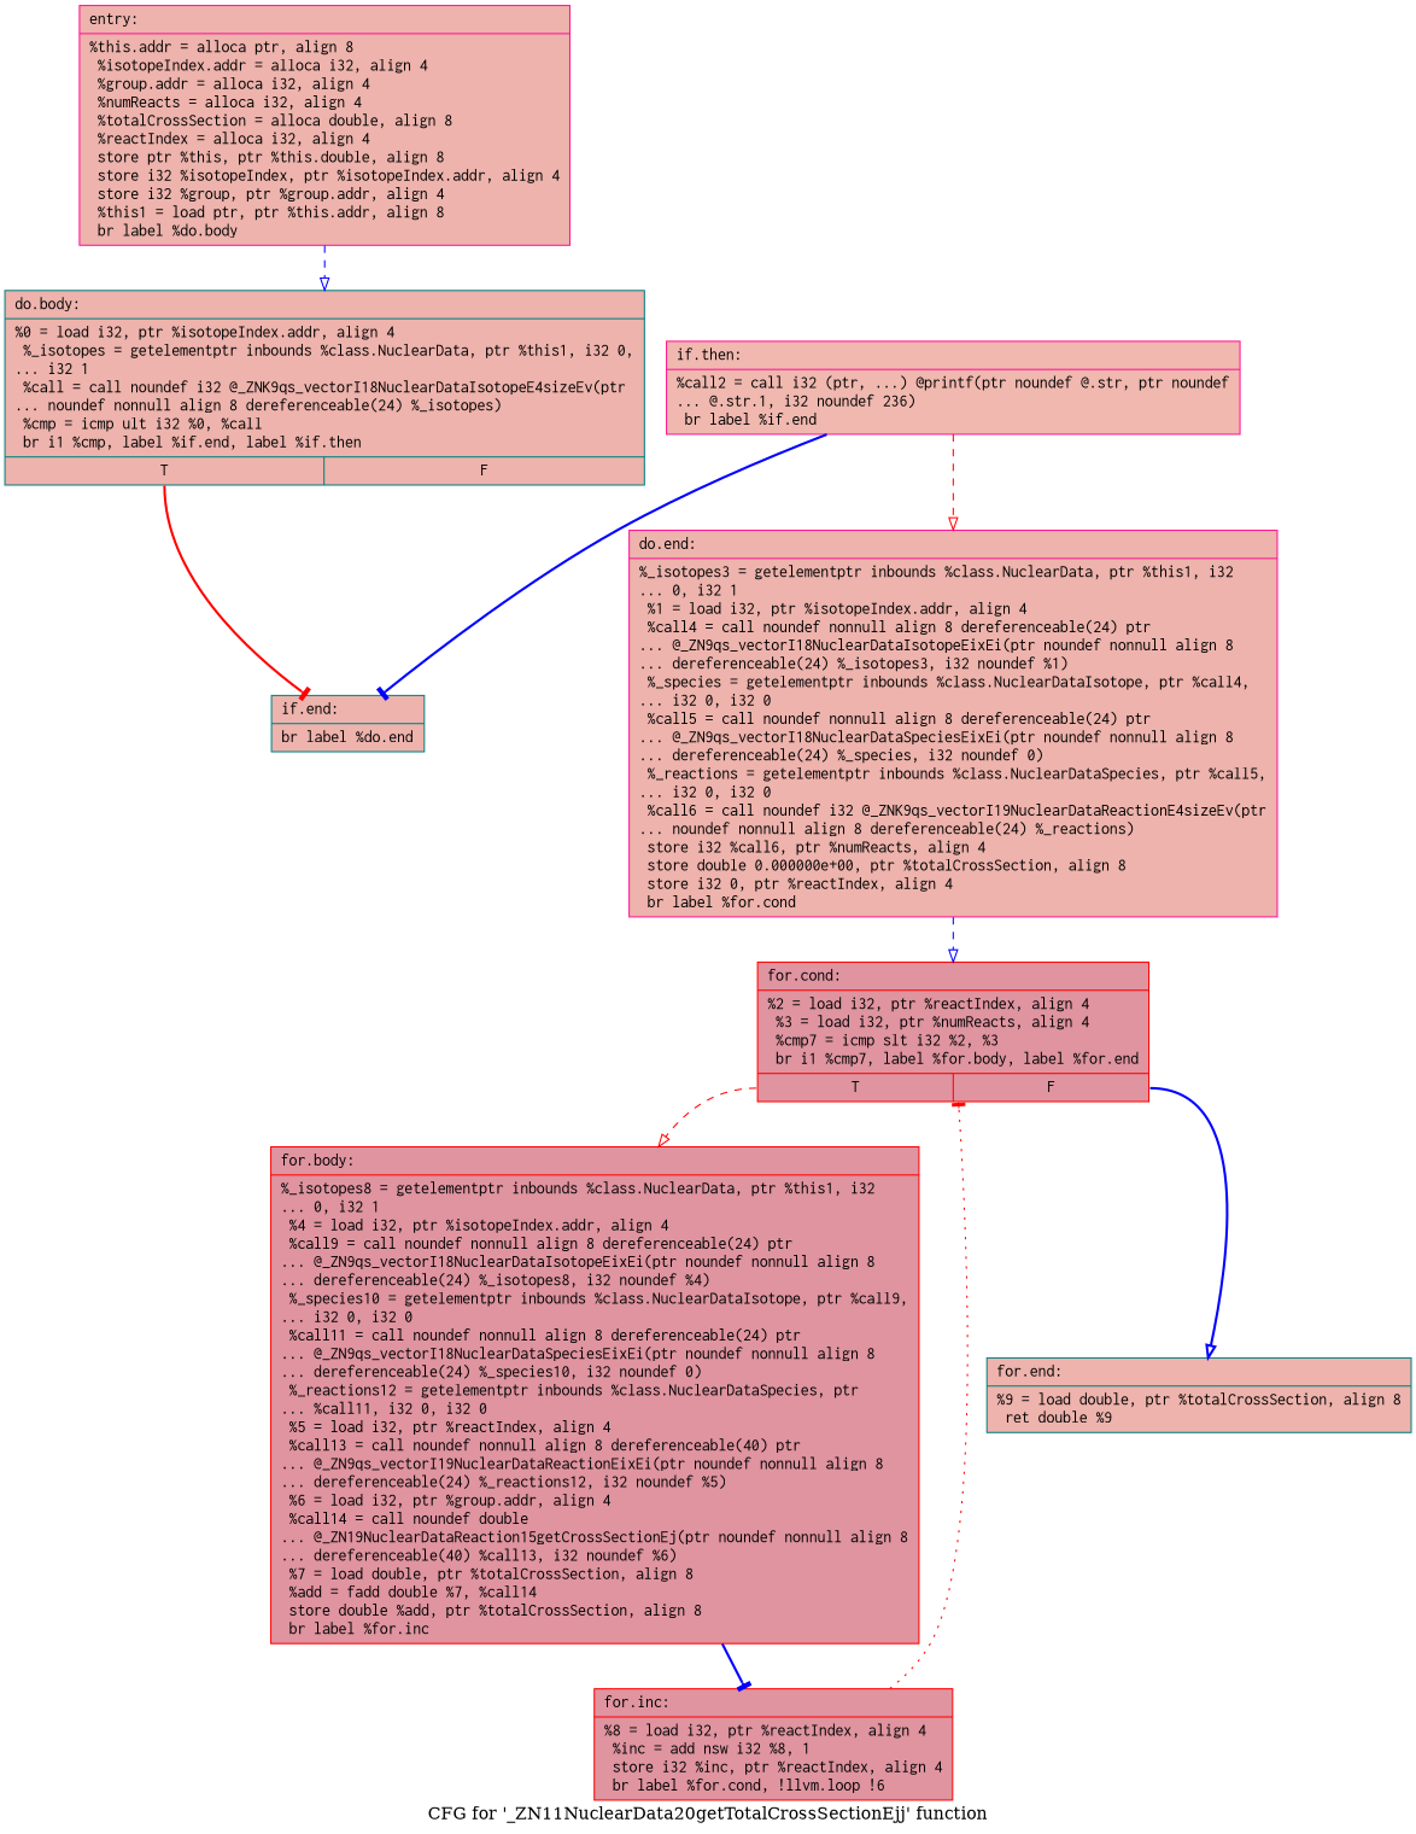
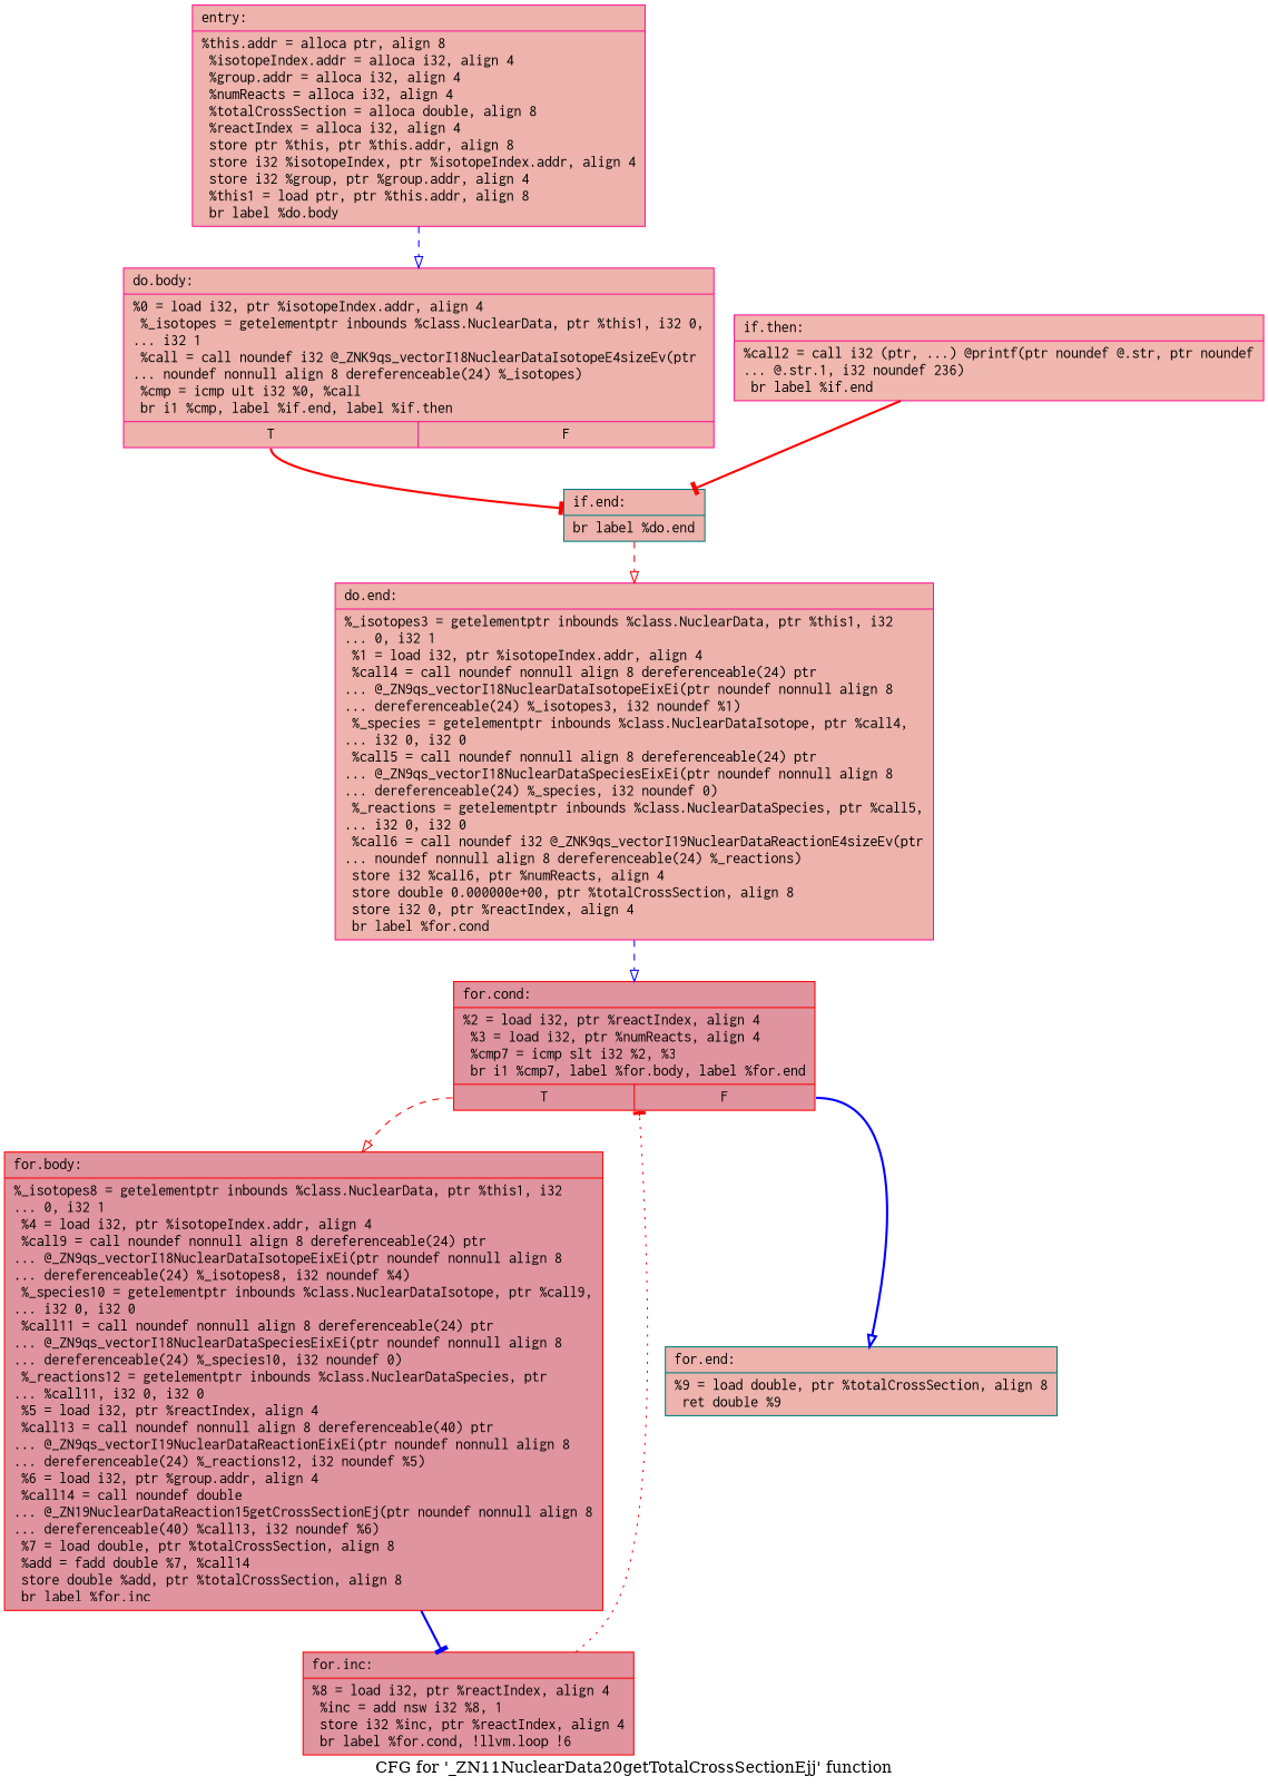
  digraph {
    label="CFG for '_ZN11NuclearData20getTotalCrossSectionEjj' function"
    node [color=deeppink fillcolor="#d6524470" fontname=Courier shape=record style=filled]
    edge [arrowhead=onormal color=blue style=dashed]
-   n1 [label="{entry:\l|  %this.addr = alloca ptr, align 8\l  %isotopeIndex.addr = alloca i32, align 4\l  %group.addr = alloca i32, align 4\l  %numReacts = alloca i32, align 4\l  %totalCrossSection = alloca double, align 8\l  %reactIndex = alloca i32, align 4\l  store ptr %this, ptr %this.double, align 8\l  store i32 %isotopeIndex, ptr %isotopeIndex.addr, align 4\l  store i32 %group, ptr %group.addr, align 4\l  %this1 = load ptr, ptr %this.addr, align 8\l  br label %do.body\l}"]
-   n2 [color=teal label="{do.body:\l|  %0 = load i32, ptr %isotopeIndex.addr, align 4\l  %_isotopes = getelementptr inbounds %class.NuclearData, ptr %this1, i32 0,\l... i32 1\l  %call = call noundef i32 @_ZNK9qs_vectorI18NuclearDataIsotopeE4sizeEv(ptr\l... noundef nonnull align 8 dereferenceable(24) %_isotopes)\l  %cmp = icmp ult i32 %0, %call\l  br i1 %cmp, label %if.end, label %if.then\l|{<s0>T|<s1>F}}"]
+   n1 [label="{entry:\l|  %this.addr = alloca ptr, align 8\l  %isotopeIndex.addr = alloca i32, align 4\l  %group.addr = alloca i32, align 4\l  %numReacts = alloca i32, align 4\l  %totalCrossSection = alloca double, align 8\l  %reactIndex = alloca i32, align 4\l  store ptr %this, ptr %this.addr, align 8\l  store i32 %isotopeIndex, ptr %isotopeIndex.addr, align 4\l  store i32 %group, ptr %group.addr, align 4\l  %this1 = load ptr, ptr %this.addr, align 8\l  br label %do.body\l}"]
+   n2 [label="{do.body:\l|  %0 = load i32, ptr %isotopeIndex.addr, align 4\l  %_isotopes = getelementptr inbounds %class.NuclearData, ptr %this1, i32 0,\l... i32 1\l  %call = call noundef i32 @_ZNK9qs_vectorI18NuclearDataIsotopeE4sizeEv(ptr\l... noundef nonnull align 8 dereferenceable(24) %_isotopes)\l  %cmp = icmp ult i32 %0, %call\l  br i1 %cmp, label %if.end, label %if.then\l|{<s0>T|<s1>F}}"]
    n3 [color=teal label="{if.end:\l|  br label %do.end\l}"]
    n4 [label="{do.end:\l|  %_isotopes3 = getelementptr inbounds %class.NuclearData, ptr %this1, i32\l... 0, i32 1\l  %1 = load i32, ptr %isotopeIndex.addr, align 4\l  %call4 = call noundef nonnull align 8 dereferenceable(24) ptr\l... @_ZN9qs_vectorI18NuclearDataIsotopeEixEi(ptr noundef nonnull align 8\l... dereferenceable(24) %_isotopes3, i32 noundef %1)\l  %_species = getelementptr inbounds %class.NuclearDataIsotope, ptr %call4,\l... i32 0, i32 0\l  %call5 = call noundef nonnull align 8 dereferenceable(24) ptr\l... @_ZN9qs_vectorI18NuclearDataSpeciesEixEi(ptr noundef nonnull align 8\l... dereferenceable(24) %_species, i32 noundef 0)\l  %_reactions = getelementptr inbounds %class.NuclearDataSpecies, ptr %call5,\l... i32 0, i32 0\l  %call6 = call noundef i32 @_ZNK9qs_vectorI19NuclearDataReactionE4sizeEv(ptr\l... noundef nonnull align 8 dereferenceable(24) %_reactions)\l  store i32 %call6, ptr %numReacts, align 4\l  store double 0.000000e+00, ptr %totalCrossSection, align 8\l  store i32 0, ptr %reactIndex, align 4\l  br label %for.cond\l}"]
    n5 [fillcolor="#dc5d4a70" label="{if.then:\l|  %call2 = call i32 (ptr, ...) @printf(ptr noundef @.str, ptr noundef\l... @.str.1, i32 noundef 236)\l  br label %if.end\l}"]
    n6 [color=red fillcolor="#b70d2870" label="{for.cond:\l|  %2 = load i32, ptr %reactIndex, align 4\l  %3 = load i32, ptr %numReacts, align 4\l  %cmp7 = icmp slt i32 %2, %3\l  br i1 %cmp7, label %for.body, label %for.end\l|{<s0>T|<s1>F}}"]
    n7 [color=red fillcolor="#b70d2870" label="{for.body:\l|  %_isotopes8 = getelementptr inbounds %class.NuclearData, ptr %this1, i32\l... 0, i32 1\l  %4 = load i32, ptr %isotopeIndex.addr, align 4\l  %call9 = call noundef nonnull align 8 dereferenceable(24) ptr\l... @_ZN9qs_vectorI18NuclearDataIsotopeEixEi(ptr noundef nonnull align 8\l... dereferenceable(24) %_isotopes8, i32 noundef %4)\l  %_species10 = getelementptr inbounds %class.NuclearDataIsotope, ptr %call9,\l... i32 0, i32 0\l  %call11 = call noundef nonnull align 8 dereferenceable(24) ptr\l... @_ZN9qs_vectorI18NuclearDataSpeciesEixEi(ptr noundef nonnull align 8\l... dereferenceable(24) %_species10, i32 noundef 0)\l  %_reactions12 = getelementptr inbounds %class.NuclearDataSpecies, ptr\l... %call11, i32 0, i32 0\l  %5 = load i32, ptr %reactIndex, align 4\l  %call13 = call noundef nonnull align 8 dereferenceable(40) ptr\l... @_ZN9qs_vectorI19NuclearDataReactionEixEi(ptr noundef nonnull align 8\l... dereferenceable(24) %_reactions12, i32 noundef %5)\l  %6 = load i32, ptr %group.addr, align 4\l  %call14 = call noundef double\l... @_ZN19NuclearDataReaction15getCrossSectionEj(ptr noundef nonnull align 8\l... dereferenceable(40) %call13, i32 noundef %6)\l  %7 = load double, ptr %totalCrossSection, align 8\l  %add = fadd double %7, %call14\l  store double %add, ptr %totalCrossSection, align 8\l  br label %for.inc\l}"]
    n8 [color=teal label="{for.end:\l|  %9 = load double, ptr %totalCrossSection, align 8\l  ret double %9\l}"]
    n9 [color=red fillcolor="#b70d2870" label="{for.inc:\l|  %8 = load i32, ptr %reactIndex, align 4\l  %inc = add nsw i32 %8, 1\l  store i32 %inc, ptr %reactIndex, align 4\l  br label %for.cond, !llvm.loop !6\l}"]
    n1 -> n2
    n2 -> n3 [arrowhead=tee color=red style=bold tailport=s0]
-   n5 -> n4 [color=red]
+   n3 -> n4 [color=red]
    n4 -> n6
-   n5 -> n3 [arrowhead=tee style=bold]
+   n5 -> n3 [arrowhead=tee color=red style=bold]
    n6 -> n7 [color=red tailport=s0]
    n6 -> n8 [style=bold tailport=s1]
    n7 -> n9 [arrowhead=tee style=bold]
    n9 -> n6 [arrowhead=tee color=red style=dotted]
  }
